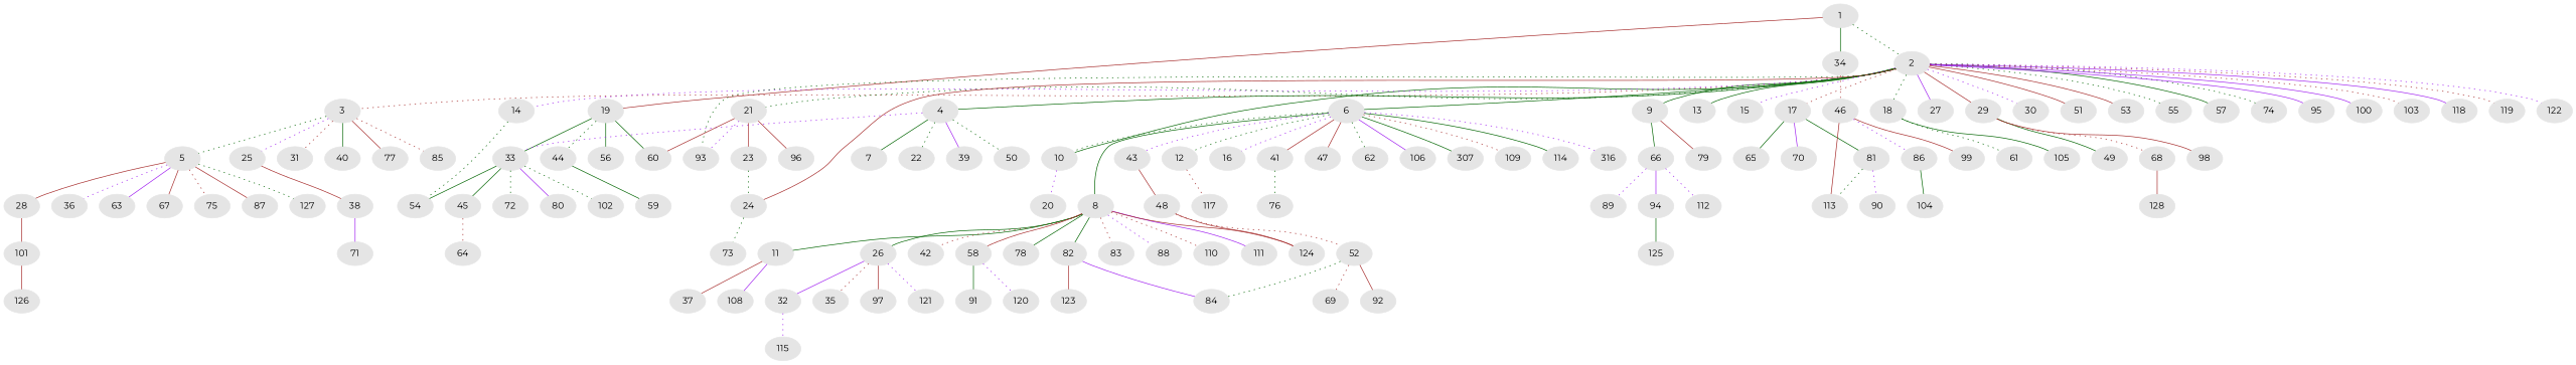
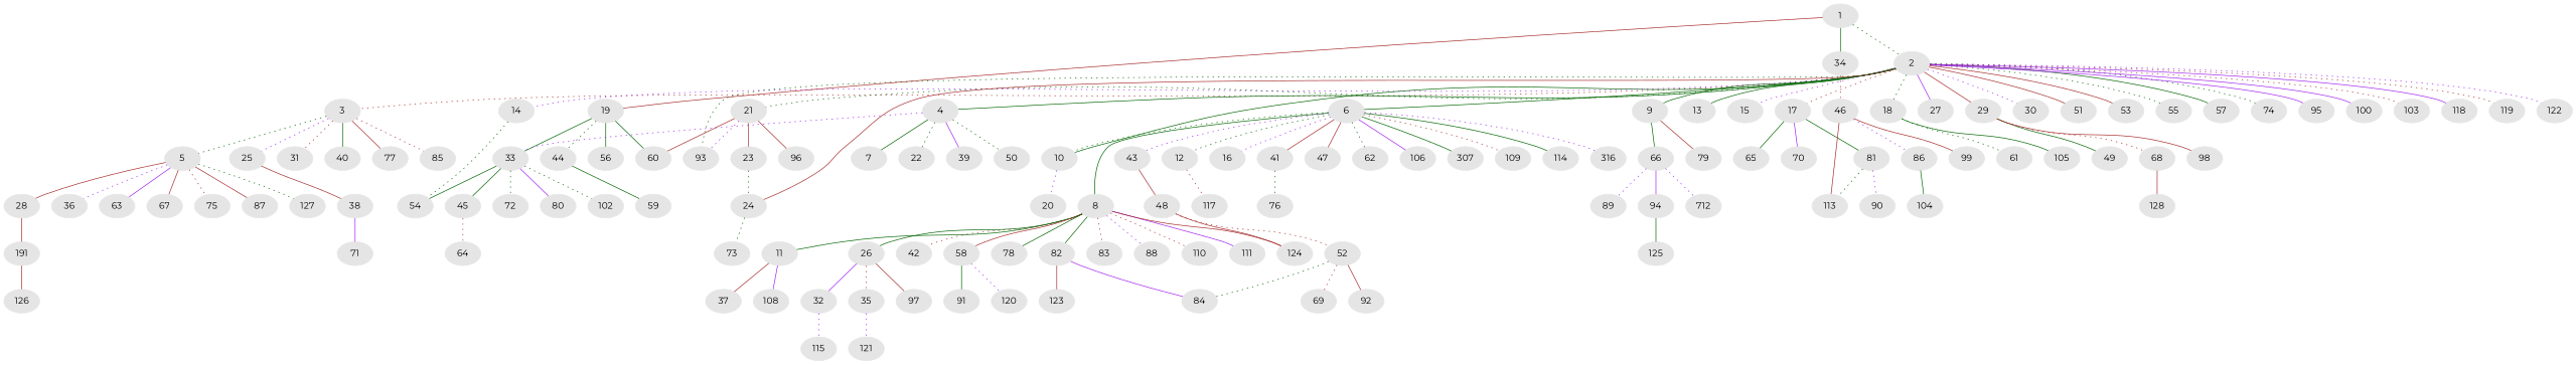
  graph {
    fontname=Montserrat
    node [color=gray90 fontname=Montserrat style=filled]
    edge [color=darkgreen fontname=Montserrat style=solid]
    1
    2
    19
    34
    3
    4
    6
    9
    10
    13
    14
    15
    17
    18
    21
    24
    27
    29
    30
    51
    53
    55
    57
    74
    93
    95
    100
    103
    118
    119
    122
    33
    44
    56
    60
    46
    5
    25
    31
    40
    77
    85
    7
    22
    39
    50
    8
    12
    16
    41
    43
    47
    62
    106
    n55 [label=307]
    109
    114
    n58 [label=316]
    66
    79
    20
    54
    65
    70
    81
    61
    105
    23
    96
    73
    49
    68
    98
    28
    36
    63
    67
    75
    87
    127
    38
    45
    72
    80
    102
-   101
+   101 [label=191]
    11
    26
    42
    58
    78
    82
    83
    88
    110
    111
    124
    117
    76
    48
    37
    108
    32
    35
    97
    121
    91
    120
    84
    123
    89
    94
-   112
+   112 [label=712]
    113
    90
    59
    71
    115
    126
    128
    64
    86
    99
    52
    104
    69
    92
    125
    1 -- 2 [style=dotted]
    1 -- 19 [color=brown]
    1 -- 34
    2 -- 3 [color=brown style=dotted]
    2 -- 4
    2 -- 6
    2 -- 9
    2 -- 10
    2 -- 13
    2 -- 14 [color=purple style=dotted]
    2 -- 15 [color=purple style=dotted]
    2 -- 17 [color=brown style=dotted]
    2 -- 18 [style=dotted]
    2 -- 21 [style=dotted]
    2 -- 24 [color=brown]
    2 -- 27 [color=purple]
    2 -- 29 [color=brown]
    2 -- 30 [color=purple style=dotted]
    2 -- 51 [color=brown]
    2 -- 53 [color=brown]
    2 -- 55 [style=dotted]
    2 -- 57
    2 -- 74 [style=dotted]
    2 -- 93 [style=dotted]
    2 -- 95 [color=purple]
    2 -- 100 [color=purple]
    2 -- 103 [color=brown style=dotted]
    2 -- 118 [color=purple]
    2 -- 119 [color=brown style=dotted]
    2 -- 122 [color=purple style=dotted]
    19 -- 33
    19 -- 44 [style=dotted]
    19 -- 56
    19 -- 60
    34 -- 46 [color=brown style=dotted]
    3 -- 5 [style=dotted]
    3 -- 25 [color=purple style=dotted]
    3 -- 31 [color=brown style=dotted]
    3 -- 40
    3 -- 77 [color=brown]
    3 -- 85 [color=brown style=dotted]
    4 -- 33 [color=purple style=dotted]
    4 -- 7
    4 -- 22 [style=dotted]
    4 -- 39 [color=purple]
    4 -- 50 [style=dotted]
    6 -- 10 [style=dotted]
    6 -- 8
    6 -- 12 [style=dotted]
    6 -- 16 [color=purple style=dotted]
    6 -- 41 [color=brown]
    6 -- 43 [color=purple style=dotted]
    6 -- 47 [color=brown]
    6 -- 62 [style=dotted]
    6 -- 106 [color=purple]
    6 -- n55
    6 -- 109 [color=brown style=dotted]
    6 -- 114
    6 -- n58 [color=purple style=dotted]
    9 -- 66
    9 -- 79 [color=brown]
    10 -- 20 [color=purple style=dotted]
    14 -- 54 [style=dotted]
    17 -- 65
    17 -- 70 [color=purple]
    17 -- 81
    18 -- 61 [style=dotted]
    18 -- 105
    21 -- 93 [color=purple style=dotted]
    21 -- 60 [color=brown]
    21 -- 23 [color=brown]
    21 -- 96 [color=brown]
    24 -- 73 [style=dotted]
    29 -- 49
    29 -- 68 [color=brown style=dotted]
    29 -- 98 [color=brown]
    33 -- 54
    33 -- 45
    33 -- 72 [style=dotted]
    33 -- 80 [color=purple]
    33 -- 102 [style=dotted]
    44 -- 59
    46 -- 113 [color=brown]
    46 -- 86 [color=purple style=dotted]
    46 -- 99 [color=brown]
    5 -- 28 [color=brown]
    5 -- 36 [color=purple style=dotted]
    5 -- 63 [color=purple]
    5 -- 67 [color=brown]
    5 -- 75 [color=brown style=dotted]
    5 -- 87 [color=brown]
    5 -- 127 [style=dotted]
    25 -- 38 [color=brown]
    8 -- 11
    8 -- 26
    8 -- 42 [color=brown style=dotted]
    8 -- 58 [color=brown]
    8 -- 78
    8 -- 82
    8 -- 83 [color=brown style=dotted]
    8 -- 88 [color=purple style=dotted]
    8 -- 110 [color=brown style=dotted]
    8 -- 111 [color=purple]
    8 -- 124 [color=brown]
    12 -- 117 [color=brown style=dotted]
    41 -- 76 [style=dotted]
    43 -- 48 [color=brown]
    66 -- 89 [color=purple style=dotted]
    66 -- 94 [color=purple]
    66 -- 112 [color=purple style=dotted]
    81 -- 113 [style=dotted]
    81 -- 90 [color=purple style=dotted]
    23 -- 24 [style=dotted]
    68 -- 128 [color=brown]
    28 -- 101 [color=brown]
    38 -- 71 [color=purple]
    45 -- 64 [color=brown style=dotted]
    101 -- 126 [color=brown]
    11 -- 37 [color=brown]
    11 -- 108 [color=purple]
    26 -- 32 [color=purple]
    26 -- 35 [color=brown style=dotted]
    26 -- 97 [color=brown]
-   26 -- 121 [color=purple style=dotted]
+   35 -- 121 [color=purple style=dotted]
    58 -- 91
    58 -- 120 [color=purple style=dotted]
    82 -- 84 [color=purple]
    82 -- 123 [color=brown]
    48 -- 124 [color=brown]
    48 -- 52 [color=brown style=dotted]
    32 -- 115 [color=purple style=dotted]
    94 -- 125
    86 -- 104
    52 -- 84 [style=dotted]
    52 -- 69 [color=brown style=dotted]
    52 -- 92 [color=brown]
  }
